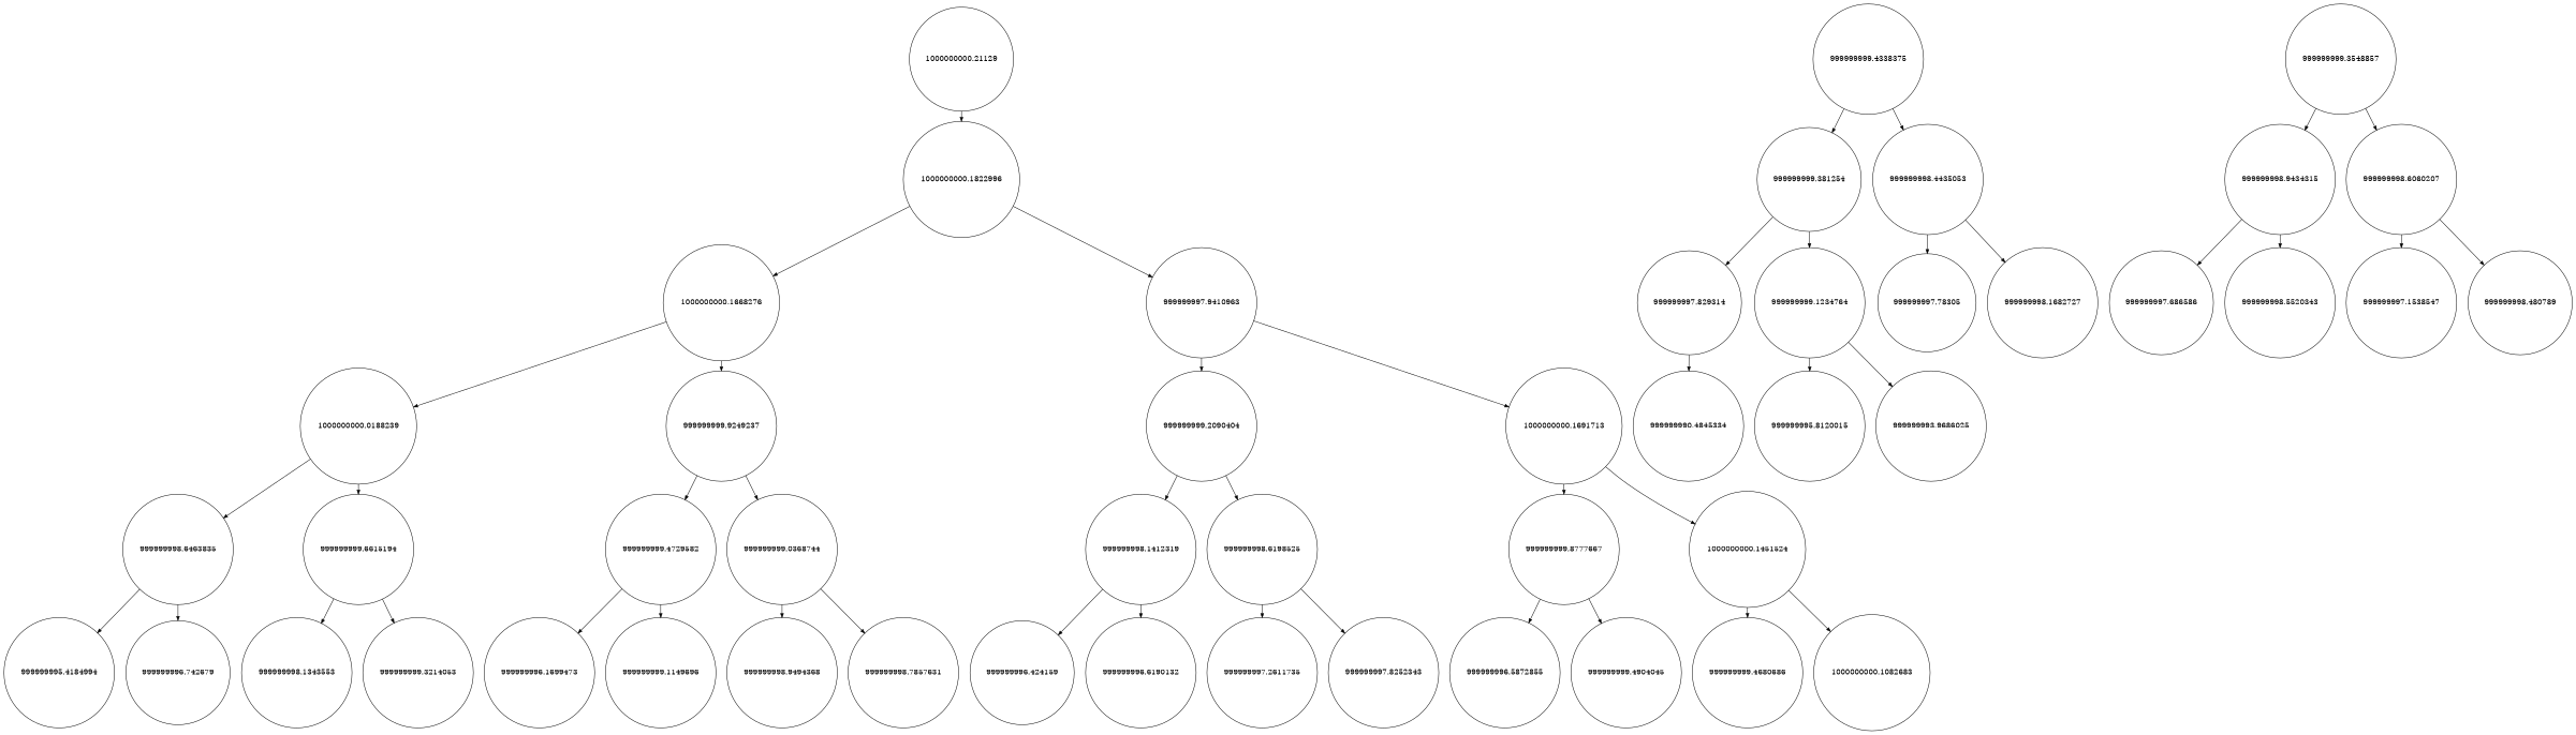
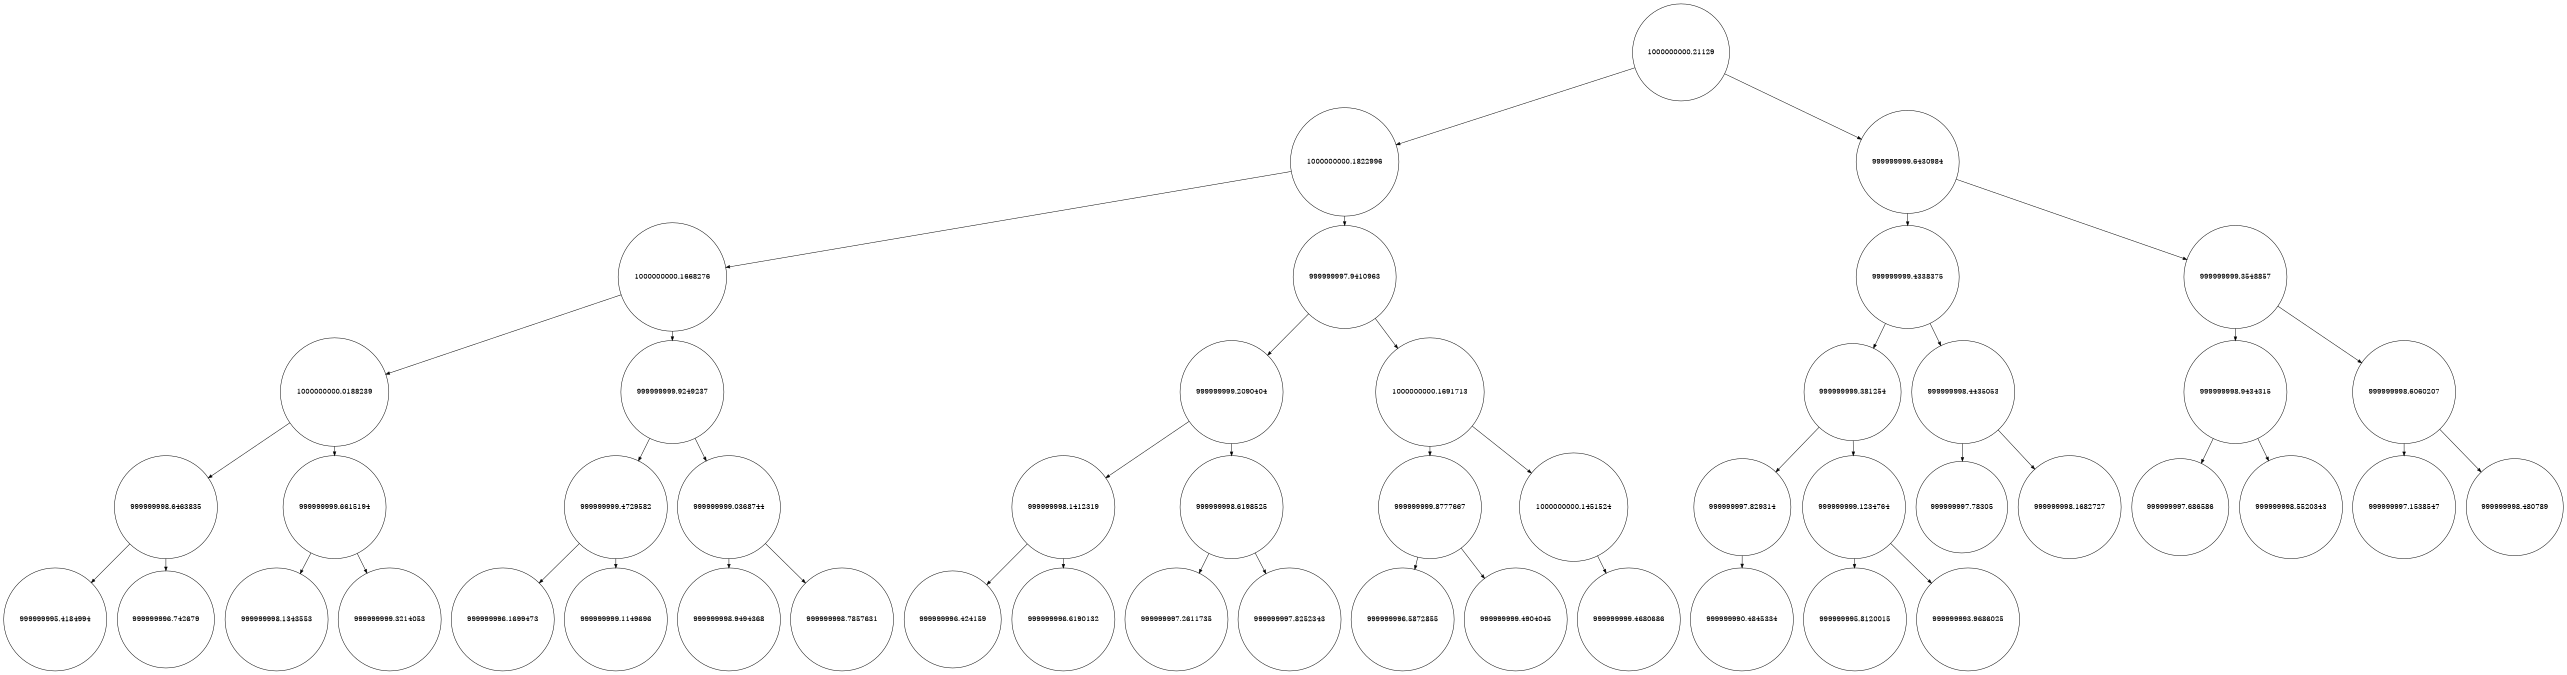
  digraph {
    nodesep=0.3
    ranksep=0.2
    node [shape=circle]
    edge [arrowsize=0.8 side=left]
    n1 [label=1000000000.21129]
    n2 [label=1000000000.1822996]
+   n3 [label=999999999.6430984]
    n4 [label=1000000000.1668276]
    n5 [label=999999997.9410963]
    n6 [label=999999999.4338375]
    n7 [label=999999999.3548857]
    n8 [label=1000000000.0188239]
    n9 [label=999999999.9249237]
    n10 [label=999999999.2090404]
    n11 [label=1000000000.1691713]
    n12 [label=999999999.381254]
    n13 [label=999999998.4435053]
    n14 [label=999999998.9434315]
    n15 [label=999999998.6060207]
    n16 [label=999999998.6463835]
    n17 [label=999999999.6615194]
    n18 [label=999999999.4729582]
    n19 [label=999999999.0368744]
    n20 [label=999999998.1412319]
    n21 [label=999999998.6198525]
    n22 [label=999999999.8777667]
    n23 [label=1000000000.1451524]
    n24 [label=999999997.829314]
    n25 [label=999999999.1234764]
    n26 [label=999999997.78305]
    n27 [label=999999998.1682727]
    n28 [label=999999997.686586]
    n29 [label=999999998.5520343]
    n30 [label=999999997.1538547]
    n31 [label=999999998.480789]
    n32 [label=999999995.4184994]
    n33 [label=999999996.742679]
    n34 [label=999999998.1343553]
    n35 [label=999999999.3214053]
    n36 [label=999999996.1699473]
    n37 [label=999999999.1149696]
    n38 [label=999999998.9494368]
    n39 [label=999999998.7857631]
    n40 [label=999999996.424159]
    n41 [label=999999996.6190132]
    n42 [label=999999997.2611735]
    n43 [label=999999997.8252343]
    n44 [label=999999996.5872855]
    n45 [label=999999999.4904045]
    n46 [label=999999999.4680686]
-   n47 [label=1000000000.1082683]
    n48 [label=999999990.4845334]
    n49 [label=999999995.8120015]
    n50 [label=999999993.9686025]
    n1 -> n2
+   n1 -> n3 [side=""]
    n2 -> n4
    n2 -> n5 [side=""]
+   n3 -> n6
+   n3 -> n7 [side=""]
    n4 -> n8
    n4 -> n9 [side=""]
    n5 -> n10
    n5 -> n11 [side=""]
    n6 -> n12
    n6 -> n13 [side=""]
    n7 -> n14
    n7 -> n15 [side=""]
    n8 -> n16
    n8 -> n17 [side=""]
    n9 -> n18
    n9 -> n19 [side=""]
    n10 -> n20
    n10 -> n21 [side=""]
    n11 -> n22
    n11 -> n23 [side=""]
    n12 -> n24
    n12 -> n25 [side=""]
    n13 -> n26
    n13 -> n27 [side=""]
    n14 -> n28
    n14 -> n29 [side=""]
    n15 -> n30
    n15 -> n31 [side=""]
    n16 -> n32
    n16 -> n33 [side=""]
    n17 -> n34
    n17 -> n35 [side=""]
    n18 -> n36
    n18 -> n37 [side=""]
    n19 -> n38
    n19 -> n39 [side=""]
    n20 -> n40
    n20 -> n41 [side=""]
    n21 -> n42
    n21 -> n43 [side=""]
    n22 -> n44
    n22 -> n45 [side=""]
    n23 -> n46
-   n23 -> n47 [side=""]
    n24 -> n48
    n25 -> n49 [side=""]
    n25 -> n50
  }
